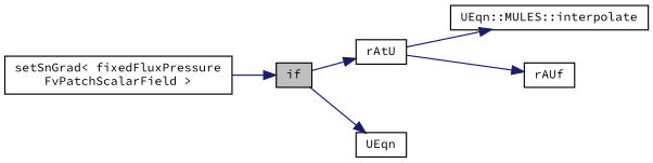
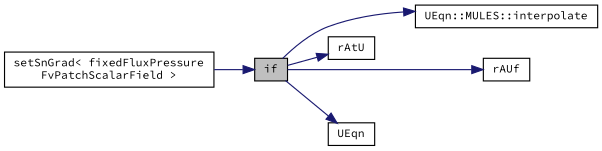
  digraph {
    fontname="Source Code Pro"
    rankdir=LR
    node [color=black fontname="Source Code Pro" fontsize=10 shape=record]
    edge [color=midnightblue fontname="Source Code Pro" fontsize=10 labelfontname=Helvetica labelfontsize=10 style=solid]
    n1 [fillcolor=grey75 fontcolor=black height=0.2 label=if style=filled width=0.4]
    n2 [height=0.2 label="UEqn::MULES::interpolate" width=0.4]
    n3 [height=0.2 label=rAtU width=0.4]
    n4 [height=0.2 label=rAUf width=0.4]
    n5 [height=0.2 label=UEqn width=0.4]
    n6 [height=0.2 label="setSnGrad\< fixedFluxPressure\lFvPatchScalarField \>" width=0.4]
-   n3 -> n2
+   n1 -> n2
    n1 -> n3
-   n3 -> n4
+   n1 -> n4
    n1 -> n5
    n6 -> n1
  }
